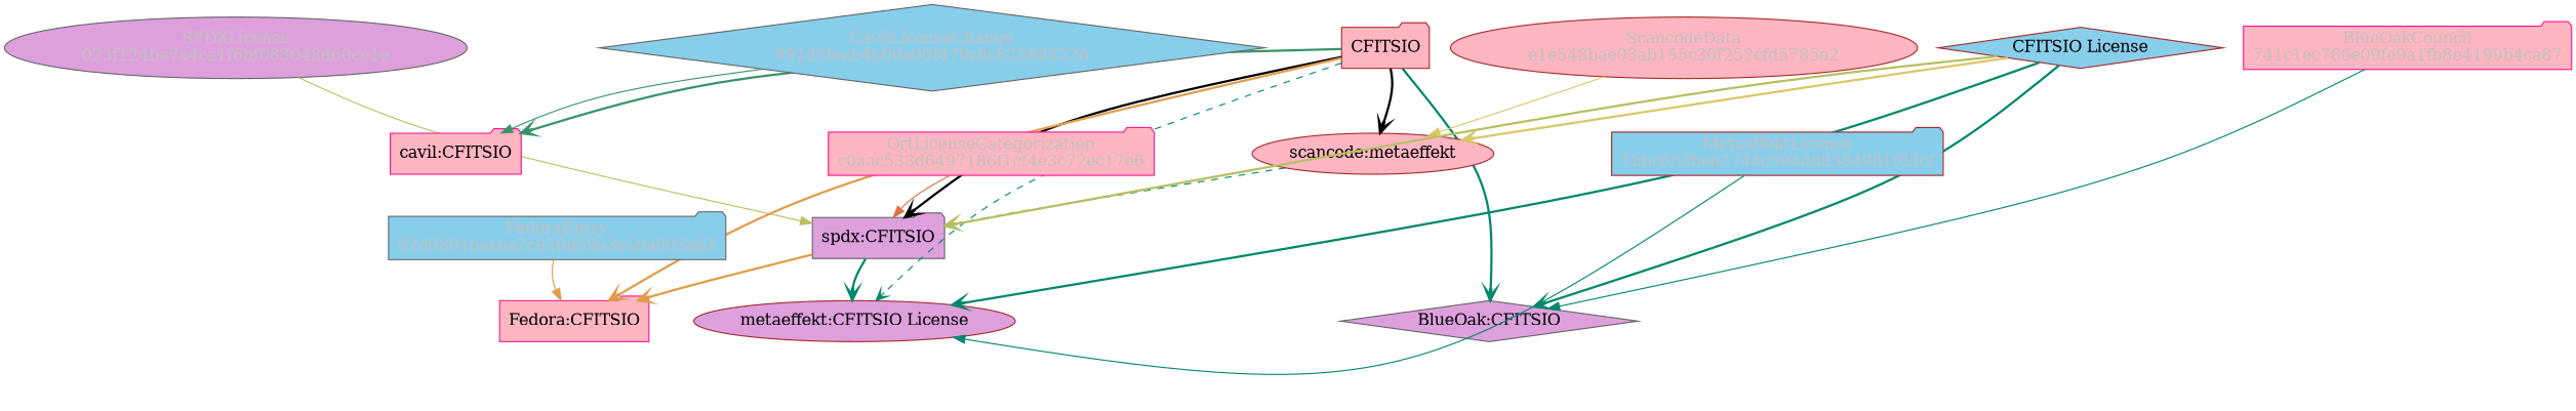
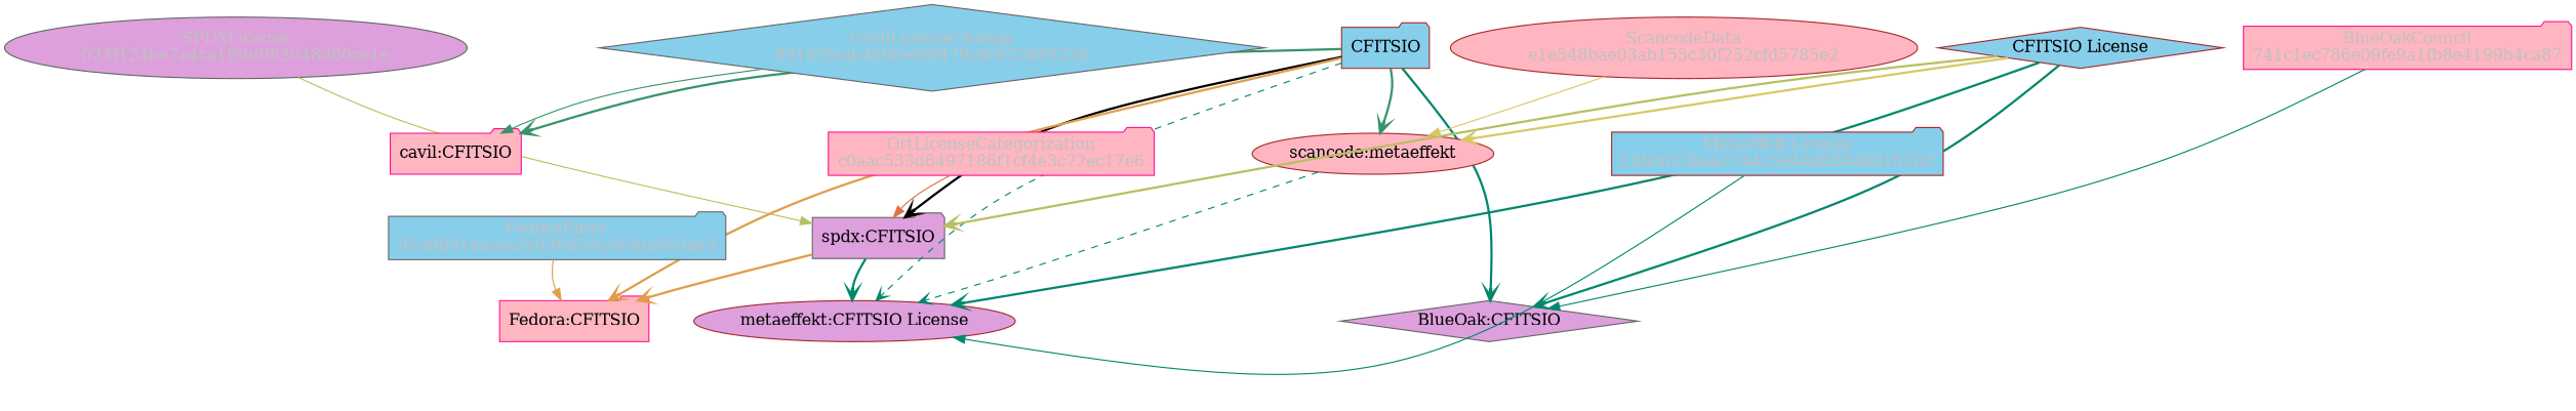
  strict digraph {
    splines=curved
    node [color=brown fillcolor=lightpink shape=folder style=filled]
    edge [color="#00876c" weight=0.7 arrowhead=vee style=bold]
    n1 [color=gray40 fillcolor=plum fontcolor=gray label="SPDXLicense\n023f124be7a4ca1f6bf083048d60ce1e" shape=ellipse]
    n2 [color=gray40 fillcolor=plum label="spdx:CFITSIO"]
    n3 [color=deeppink label="Fedora:CFITSIO"]
    n4 [fillcolor=plum label="metaeffekt:CFITSIO License" shape=ellipse]
-   n5 [label=CFITSIO]
+   n5 [fillcolor=skyblue label=CFITSIO]
    n6 [color=gray40 fillcolor=plum label="BlueOak:CFITSIO" shape=diamond]
    n7 [label="scancode:metaeffekt" shape=ellipse]
    n8 [color=deeppink label="cavil:CFITSIO"]
    n9 [fillcolor=skyblue label="CFITSIO License" shape=diamond]
    n10 [color=gray40 fillcolor=skyblue fontcolor=gray label="FedoraEntry\n92d9891bacea2c926d59a3e50a903a63"]
    n11 [color=deeppink fontcolor=gray label="BlueOakCouncil\n741c1ec786e09fe9a1fb8e4199b4ca87"]
    n12 [fontcolor=gray label="ScancodeData\ne1e548bae03ab155c30f252cfd5785e2" shape=ellipse]
    n13 [color=deeppink fontcolor=gray label="OrtLicenseCategorization\nc0aac533d6497186f1cf4e3c72ec17e6"]
    n14 [color=gray40 fillcolor=skyblue fontcolor=gray label="CavilLicenseChange\n891d5feab4b06e00f479c8c625885226" shape=diamond]
    n15 [fillcolor=skyblue fontcolor=gray label="MetaeffektLicense\n1bbc653bee2744c594dd8384981fd3cf"]
    n1 -> n2 [color="#b8bf62" weight=0.5 arrowhead="" style=""]
    n2 -> n3 [color="#e09d4b"]
    n2 -> n4
    n5 -> n2 [color=""]
    n5 -> n3 [color="#e09d4b"]
    n5 -> n4 [style=dashed weight=0.5]
    n5 -> n6
-   n5 -> n7 [color=""]
+   n5 -> n7 [color="#379469"]
    n5 -> n8 [color="#379469"]
-   n7 -> n2 [style=dashed weight=0.5]
+   n7 -> n4 [style=dashed weight=0.5]
    n9 -> n2 [color="#b8bf62"]
    n9 -> n4
    n9 -> n6
    n9 -> n7 [color="#dac767"]
    n10 -> n3 [color="#e09d4b" weight=0.5 arrowhead="" style=""]
    n11 -> n6 [weight=0.5 arrowhead="" style=""]
    n12 -> n7 [color="#dac767" weight=0.5 arrowhead="" style=""]
    n13 -> n2 [color="#e06f45" weight=0.5 arrowhead="" style=""]
    n14 -> n8 [color="#379469" weight=0.5 arrowhead="" style=""]
    n15 -> n4 [weight=0.5 arrowhead="" style=""]
  }
